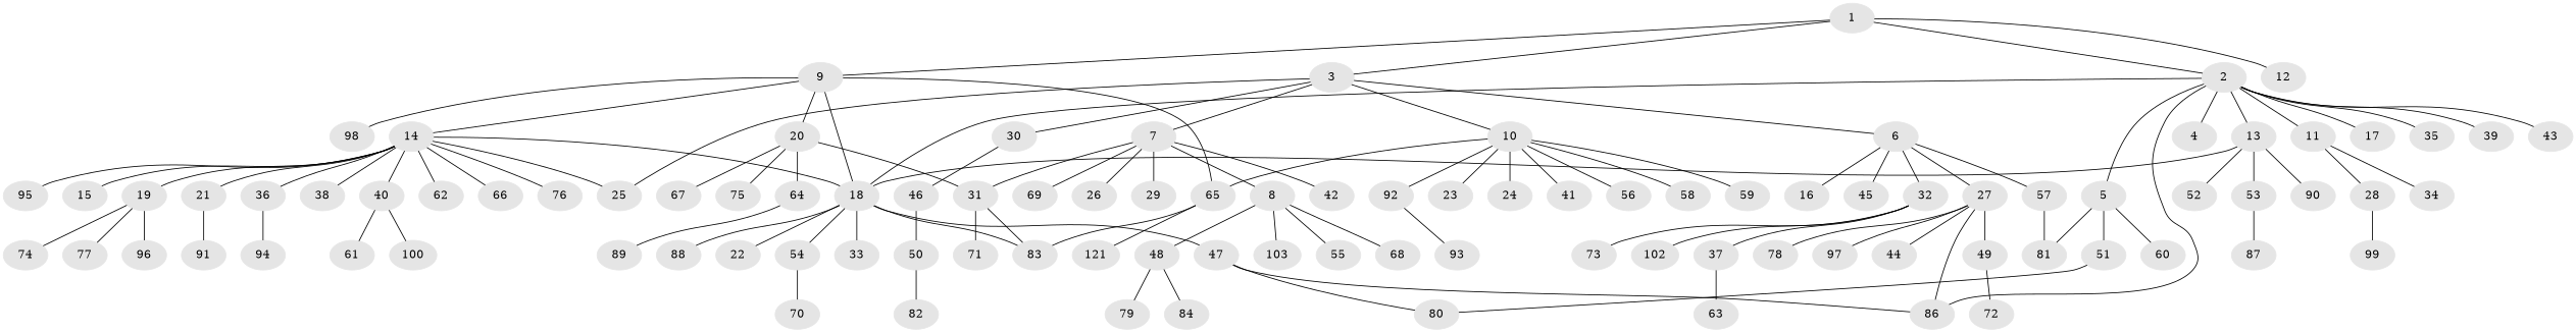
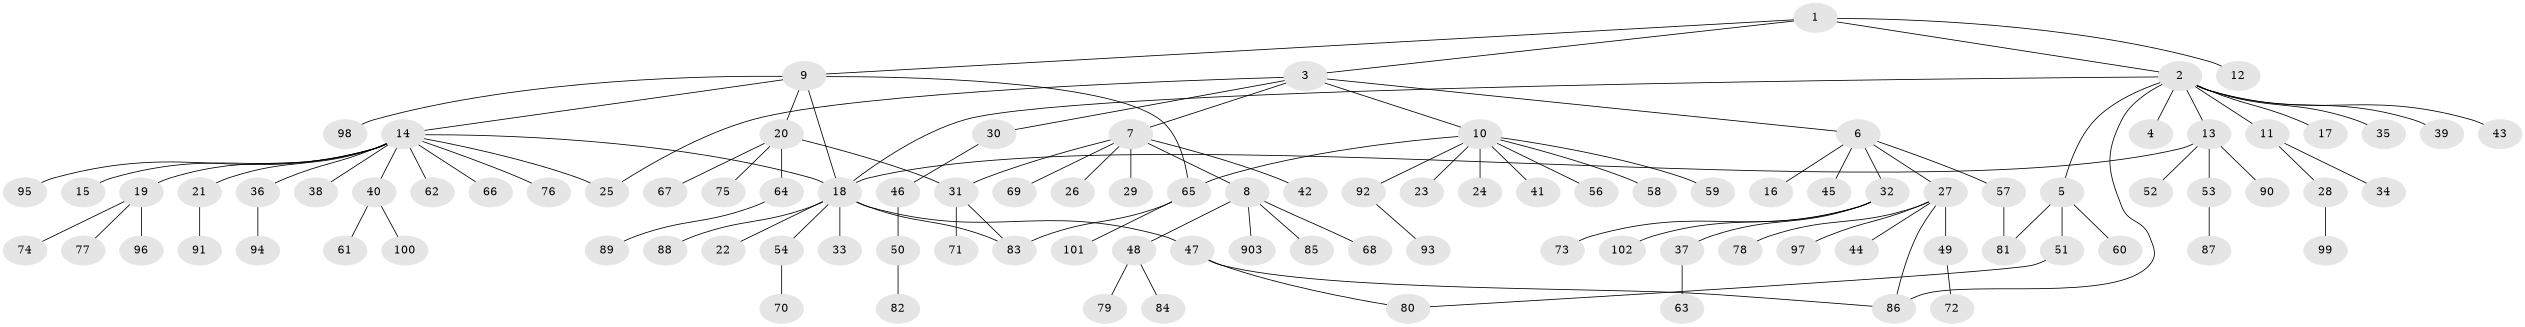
  graph {
    node [color=gray90 style=filled]
    1
    2
    3
    9
    12
    4
    5
    11
    13
    17
    18
    35
    39
    43
    86
    6
    7
    10
    25
    30
    14
    20
    65
    98
    51
    60
    81
    28
    34
    52
    53
    90
    22
    33
    47
    54
    83
    88
    16
    27
    32
    45
    57
    8
    26
    29
    31
    42
    69
    23
    24
    41
    56
    58
    59
    92
    46
    80
    44
    49
    78
    97
    37
    73
    102
    48
-   55
+   55 [label=85]
    68
-   103
+   103 [label=903]
    71
    79
    84
    15
    19
    21
    36
    38
    40
    62
    66
    76
    95
    64
    67
    75
-   101 [label=121]
+   101
    93
    99
    87
    74
    77
    96
    91
    94
    61
    100
    70
    89
    72
    50
    63
    82
    1 -- 2
    1 -- 3
    1 -- 9
    1 -- 12
    2 -- 4
    2 -- 5
    2 -- 11
    2 -- 13
    2 -- 17
    2 -- 18
    2 -- 35
    2 -- 39
    2 -- 43
    2 -- 86
    3 -- 6
    3 -- 7
    3 -- 10
    3 -- 25
    3 -- 30
    9 -- 18
    9 -- 14
    9 -- 20
    9 -- 65
    9 -- 98
    5 -- 51
    5 -- 60
    5 -- 81
    11 -- 28
    11 -- 34
    13 -- 18
    13 -- 52
    13 -- 53
    13 -- 90
    18 -- 22
    18 -- 33
    18 -- 47
    18 -- 54
    18 -- 83
    18 -- 88
    6 -- 16
    6 -- 27
    6 -- 32
    6 -- 45
    6 -- 57
    7 -- 8
    7 -- 26
    7 -- 29
    7 -- 31
    7 -- 42
    7 -- 69
    10 -- 65
    10 -- 23
    10 -- 24
    10 -- 41
    10 -- 56
    10 -- 58
    10 -- 59
    10 -- 92
    30 -- 46
    14 -- 18
    14 -- 25
    14 -- 15
    14 -- 19
    14 -- 21
    14 -- 36
    14 -- 38
    14 -- 40
    14 -- 62
    14 -- 66
    14 -- 76
    14 -- 95
    20 -- 31
    20 -- 64
    20 -- 67
    20 -- 75
    65 -- 83
    65 -- 101
    51 -- 80
    28 -- 99
    53 -- 87
    47 -- 86
    47 -- 80
    54 -- 70
    27 -- 86
    27 -- 44
    27 -- 49
    27 -- 78
    27 -- 97
    32 -- 37
    32 -- 73
    32 -- 102
    57 -- 81
    8 -- 48
    8 -- 55
    8 -- 68
    8 -- 103
    31 -- 83
    31 -- 71
    92 -- 93
    46 -- 50
    49 -- 72
    37 -- 63
    48 -- 79
    48 -- 84
    19 -- 74
    19 -- 77
    19 -- 96
    21 -- 91
    36 -- 94
    40 -- 61
    40 -- 100
    64 -- 89
    50 -- 82
  }
